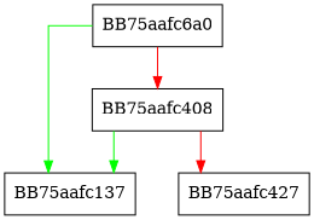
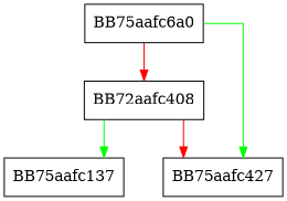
  digraph {
    splines=ortho
    node [shape=box]
    edge [color=green]
    n1 [label=BB75aafc6a0]
    n2 [label=BB75aafc137]
-   BB75aafc408
+   BB75aafc408 [label=BB72aafc408]
    BB75aafc427
-   n1 -> n2
+   n1 -> BB75aafc427
    n1 -> BB75aafc408 [color=red]
    BB75aafc408 -> n2
    BB75aafc408 -> BB75aafc427 [color=red]
  }
